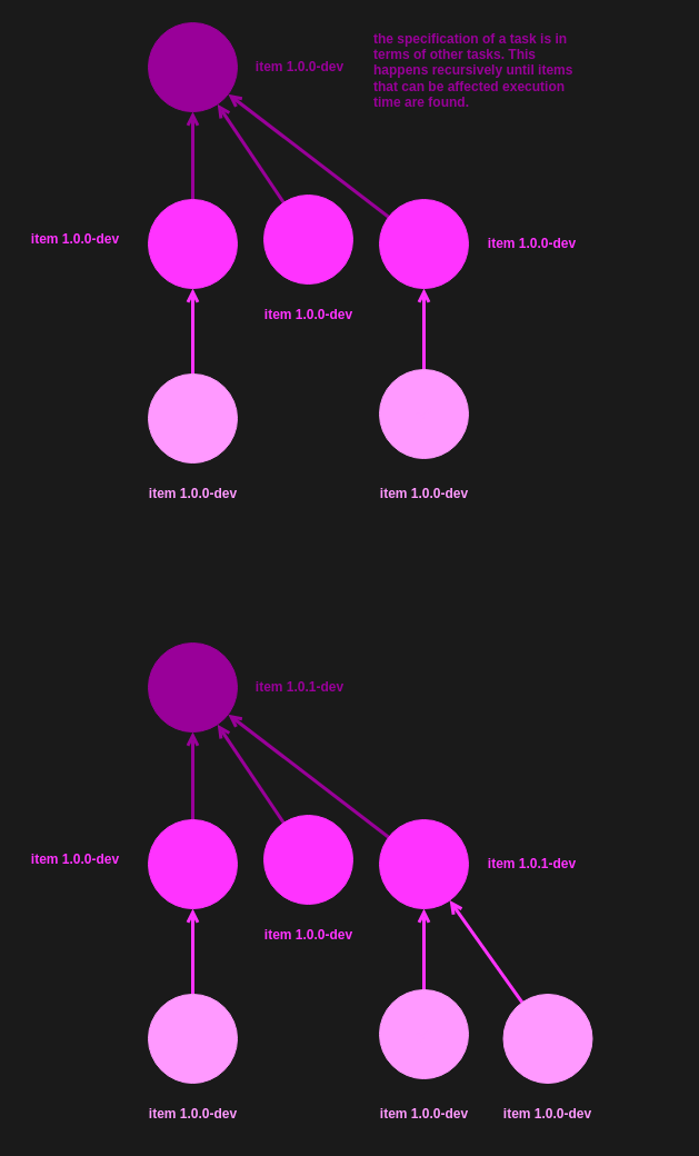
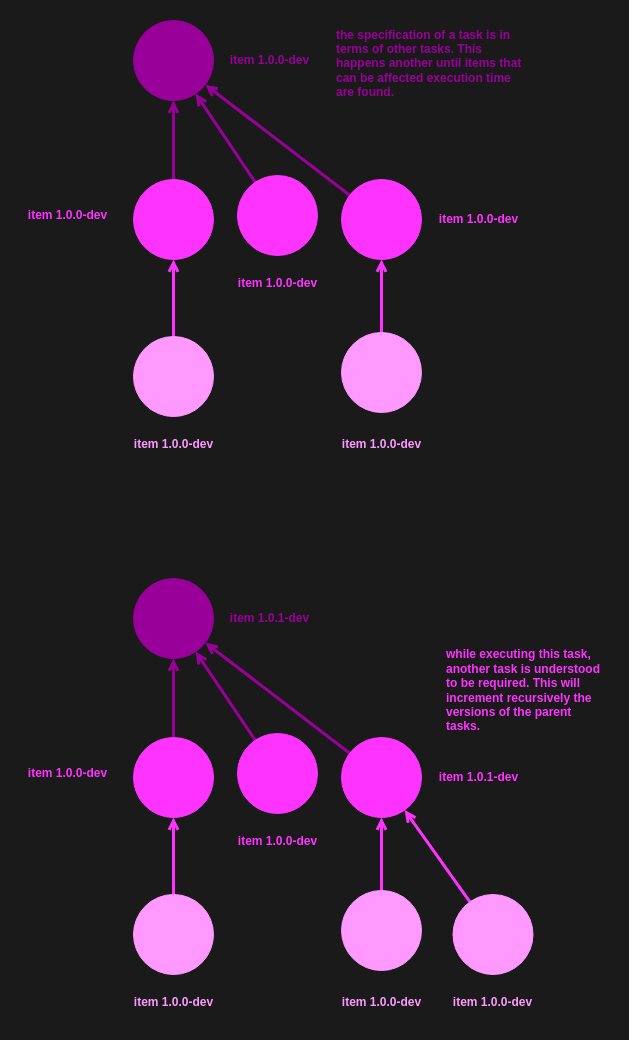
  <mxCell id="0" />
  <mxCell id="1" parent="0" />
  <mxCell id="2" style="edgeStyle=none;html=1;fontColor=#990099;endArrow=none;endFill=0;strokeWidth=3;strokeColor=#990099;startArrow=open;startFill=0;" edge="1" parent="1" source="7" target="4"><mxGeometry relative="1" as="geometry"><mxPoint x="80" y="145" as="sourcePoint" /></mxGeometry></mxCell>
  <mxCell id="3" style="edgeStyle=none;html=1;fontColor=#FF33FF;endArrow=none;endFill=0;strokeColor=#FF33FF;strokeWidth=3;startArrow=open;startFill=0;" edge="1" parent="1" source="4" target="15"><mxGeometry relative="1" as="geometry" /></mxCell>
  <mxCell id="4" value="" style="ellipse;whiteSpace=wrap;html=1;aspect=fixed;fillColor=#FF33FF;strokeColor=#FF33FF;" vertex="1" parent="1"><mxGeometry x="133" y="179" width="80" height="80" as="geometry" /></mxCell>
  <mxCell id="5" style="edgeStyle=none;html=1;fontColor=#990099;endArrow=none;endFill=0;strokeColor=#990099;strokeWidth=3;startArrow=open;startFill=0;" edge="1" parent="1" source="7" target="9"><mxGeometry relative="1" as="geometry" /></mxCell>
  <mxCell id="6" style="edgeStyle=none;html=1;fontColor=#990099;endArrow=none;endFill=0;strokeColor=#990099;strokeWidth=3;startArrow=open;startFill=0;" edge="1" parent="1" source="7" target="11"><mxGeometry relative="1" as="geometry" /></mxCell>
  <mxCell id="7" value="" style="ellipse;whiteSpace=wrap;html=1;aspect=fixed;fillColor=#990099;strokeColor=#990099;" vertex="1" parent="1"><mxGeometry x="133" y="20" width="80" height="80" as="geometry" /></mxCell>
  <mxCell id="8" value="item 1.0.0-dev" style="text;html=1;strokeColor=none;fillColor=none;align=center;verticalAlign=middle;whiteSpace=wrap;rounded=0;fontColor=#990099;fontStyle=1" vertex="1" parent="1"><mxGeometry x="222" y="43.5" width="95" height="33" as="geometry" /></mxCell>
  <mxCell id="9" value="" style="ellipse;whiteSpace=wrap;html=1;aspect=fixed;fillColor=#FF33FF;strokeColor=#FF33FF;" vertex="1" parent="1"><mxGeometry x="237" y="175" width="80" height="80" as="geometry" /></mxCell>
  <mxCell id="10" style="edgeStyle=none;html=1;fontColor=#FF33FF;endArrow=none;endFill=0;strokeColor=#FF33FF;strokeWidth=3;startArrow=open;startFill=0;" edge="1" parent="1" source="11" target="16"><mxGeometry relative="1" as="geometry" /></mxCell>
  <mxCell id="11" value="" style="ellipse;whiteSpace=wrap;html=1;aspect=fixed;fillColor=#FF33FF;strokeColor=#FF33FF;" vertex="1" parent="1"><mxGeometry x="341" y="179" width="80" height="80" as="geometry" /></mxCell>
  <mxCell id="12" value="item 1.0.0-dev" style="text;html=1;strokeColor=none;fillColor=none;align=center;verticalAlign=middle;whiteSpace=wrap;rounded=0;fontColor=#FF33FF;fontStyle=1" vertex="1" parent="1"><mxGeometry x="20" y="198.5" width="95" height="33" as="geometry" /></mxCell>
  <mxCell id="13" value="item 1.0.0-dev" style="text;html=1;strokeColor=none;fillColor=none;align=center;verticalAlign=middle;whiteSpace=wrap;rounded=0;fontColor=#FF33FF;fontStyle=1" vertex="1" parent="1"><mxGeometry x="229.5" y="266" width="95" height="33" as="geometry" /></mxCell>
  <mxCell id="14" value="item 1.0.0-dev" style="text;html=1;strokeColor=none;fillColor=none;align=center;verticalAlign=middle;whiteSpace=wrap;rounded=0;fontColor=#FF33FF;fontStyle=1" vertex="1" parent="1"><mxGeometry x="431" y="202.5" width="95" height="33" as="geometry" /></mxCell>
  <mxCell id="15" value="" style="ellipse;whiteSpace=wrap;html=1;aspect=fixed;fillColor=#FF99FF;strokeColor=#FF99FF;" vertex="1" parent="1"><mxGeometry x="133" y="336" width="80" height="80" as="geometry" /></mxCell>
  <mxCell id="16" value="" style="ellipse;whiteSpace=wrap;html=1;aspect=fixed;fillColor=#FF99FF;strokeColor=#FF99FF;" vertex="1" parent="1"><mxGeometry x="341" y="332" width="80" height="80" as="geometry" /></mxCell>
  <mxCell id="17" value="item 1.0.0-dev" style="text;html=1;strokeColor=none;fillColor=none;align=center;verticalAlign=middle;whiteSpace=wrap;rounded=0;fontColor=#FF99FF;fontStyle=1" vertex="1" parent="1"><mxGeometry x="125.5" y="427" width="95" height="33" as="geometry" /></mxCell>
  <mxCell id="18" value="item 1.0.0-dev" style="text;html=1;strokeColor=none;fillColor=none;align=center;verticalAlign=middle;whiteSpace=wrap;rounded=0;fontColor=#FF99FF;fontStyle=1" vertex="1" parent="1"><mxGeometry x="333.5" y="427" width="95" height="33" as="geometry" /></mxCell>
  <mxCell id="19" style="edgeStyle=none;html=1;fontColor=#990099;endArrow=none;endFill=0;strokeWidth=3;strokeColor=#990099;startArrow=open;startFill=0;" edge="1" parent="1" source="24" target="21"><mxGeometry relative="1" as="geometry"><mxPoint x="56" y="702" as="sourcePoint" /></mxGeometry></mxCell>
  <mxCell id="20" style="edgeStyle=none;html=1;fontColor=#FF33FF;endArrow=none;endFill=0;strokeColor=#FF33FF;strokeWidth=3;startArrow=open;startFill=0;" edge="1" parent="1" source="21" target="33"><mxGeometry relative="1" as="geometry" /></mxCell>
  <mxCell id="21" value="" style="ellipse;whiteSpace=wrap;html=1;aspect=fixed;fillColor=#FF33FF;strokeColor=#FF33FF;" vertex="1" parent="1"><mxGeometry x="133" y="737" width="80" height="80" as="geometry" /></mxCell>
  <mxCell id="22" style="edgeStyle=none;html=1;fontColor=#990099;endArrow=none;endFill=0;strokeColor=#990099;strokeWidth=3;startArrow=open;startFill=0;" edge="1" parent="1" source="24" target="26"><mxGeometry relative="1" as="geometry" /></mxCell>
  <mxCell id="23" style="edgeStyle=none;html=1;fontColor=#990099;endArrow=none;endFill=0;strokeColor=#990099;strokeWidth=3;startArrow=open;startFill=0;" edge="1" parent="1" source="24" target="29"><mxGeometry relative="1" as="geometry" /></mxCell>
  <mxCell id="24" value="" style="ellipse;whiteSpace=wrap;html=1;aspect=fixed;fillColor=#990099;strokeColor=#990099;" vertex="1" parent="1"><mxGeometry x="133" y="578" width="80" height="80" as="geometry" /></mxCell>
  <mxCell id="25" value="item 1.0.1-dev" style="text;html=1;strokeColor=none;fillColor=none;align=center;verticalAlign=middle;whiteSpace=wrap;rounded=0;fontColor=#990099;fontStyle=1" vertex="1" parent="1"><mxGeometry x="222" y="601.5" width="95" height="33" as="geometry" /></mxCell>
  <mxCell id="26" value="" style="ellipse;whiteSpace=wrap;html=1;aspect=fixed;fillColor=#FF33FF;strokeColor=#FF33FF;" vertex="1" parent="1"><mxGeometry x="237" y="733" width="80" height="80" as="geometry" /></mxCell>
  <mxCell id="27" style="edgeStyle=none;html=1;fontColor=#FF33FF;endArrow=none;endFill=0;strokeColor=#FF33FF;strokeWidth=3;startArrow=open;startFill=0;" edge="1" parent="1" source="29" target="34"><mxGeometry relative="1" as="geometry" /></mxCell>
  <mxCell id="28" style="edgeStyle=none;html=1;fontColor=#FF33FF;endArrow=none;endFill=0;strokeColor=#FF33FF;strokeWidth=3;startArrow=open;startFill=0;" edge="1" parent="1" source="29" target="35"><mxGeometry relative="1" as="geometry" /></mxCell>
  <mxCell id="29" value="" style="ellipse;whiteSpace=wrap;html=1;aspect=fixed;fillColor=#FF33FF;strokeColor=#FF33FF;" vertex="1" parent="1"><mxGeometry x="341" y="737" width="80" height="80" as="geometry" /></mxCell>
  <mxCell id="30" value="item 1.0.0-dev" style="text;html=1;strokeColor=none;fillColor=none;align=center;verticalAlign=middle;whiteSpace=wrap;rounded=0;fontColor=#FF33FF;fontStyle=1" vertex="1" parent="1"><mxGeometry x="20" y="756.5" width="95" height="33" as="geometry" /></mxCell>
  <mxCell id="31" value="item 1.0.0-dev" style="text;html=1;strokeColor=none;fillColor=none;align=center;verticalAlign=middle;whiteSpace=wrap;rounded=0;fontColor=#FF33FF;fontStyle=1" vertex="1" parent="1"><mxGeometry x="229.5" y="824" width="95" height="33" as="geometry" /></mxCell>
  <mxCell id="32" value="item 1.0.1-dev" style="text;html=1;strokeColor=none;fillColor=none;align=center;verticalAlign=middle;whiteSpace=wrap;rounded=0;fontColor=#FF33FF;fontStyle=1" vertex="1" parent="1"><mxGeometry x="431" y="760.5" width="95" height="33" as="geometry" /></mxCell>
  <mxCell id="33" value="" style="ellipse;whiteSpace=wrap;html=1;aspect=fixed;fillColor=#FF99FF;strokeColor=#FF99FF;" vertex="1" parent="1"><mxGeometry x="133" y="894" width="80" height="80" as="geometry" /></mxCell>
  <mxCell id="34" value="" style="ellipse;whiteSpace=wrap;html=1;aspect=fixed;fillColor=#FF99FF;strokeColor=#FF99FF;" vertex="1" parent="1"><mxGeometry x="341" y="890" width="80" height="80" as="geometry" /></mxCell>
  <mxCell id="35" value="" style="ellipse;whiteSpace=wrap;html=1;aspect=fixed;fillColor=#FF99FF;strokeColor=#FF99FF;" vertex="1" parent="1"><mxGeometry x="452.5" y="894" width="80" height="80" as="geometry" /></mxCell>
  <mxCell id="36" value="item 1.0.0-dev" style="text;html=1;strokeColor=none;fillColor=none;align=center;verticalAlign=middle;whiteSpace=wrap;rounded=0;fontColor=#FF99FF;fontStyle=1" vertex="1" parent="1"><mxGeometry x="125.5" y="985" width="95" height="33" as="geometry" /></mxCell>
  <mxCell id="37" value="item 1.0.0-dev" style="text;html=1;strokeColor=none;fillColor=none;align=center;verticalAlign=middle;whiteSpace=wrap;rounded=0;fontColor=#FF99FF;fontStyle=1" vertex="1" parent="1"><mxGeometry x="333.5" y="985" width="95" height="33" as="geometry" /></mxCell>
  <mxCell id="38" value="item 1.0.0-dev" style="text;html=1;strokeColor=none;fillColor=none;align=center;verticalAlign=middle;whiteSpace=wrap;rounded=0;fontColor=#FF99FF;fontStyle=1" vertex="1" parent="1"><mxGeometry x="445" y="985" width="95" height="33" as="geometry" /></mxCell>
- <mxCell id="39" value="the specification of a task is in terms of other tasks. This happens recursively until items that can be affected execution time are found." style="text;html=1;strokeColor=none;fillColor=none;align=left;verticalAlign=middle;whiteSpace=wrap;rounded=0;fontColor=#990099;fontStyle=1" vertex="1" parent="1"><mxGeometry x="333.5" y="25" width="195" height="75" as="geometry" /></mxCell>
+ <mxCell id="39" value="the specification of a task is in terms of other tasks. This happens another until items that can be affected execution time are found." style="text;html=1;strokeColor=none;fillColor=none;align=left;verticalAlign=middle;whiteSpace=wrap;rounded=0;fontColor=#990099;fontStyle=1" vertex="1" parent="1"><mxGeometry x="333.5" y="25" width="195" height="75" as="geometry" /></mxCell>
  <mxCell id="40" value="✔️" style="text;html=1;strokeColor=none;fillColor=none;align=center;verticalAlign=middle;whiteSpace=wrap;rounded=0;fontColor=#FF99FF;fontSize=16;" vertex="1" parent="1"><mxGeometry x="366.5" y="356" width="29" height="32" as="geometry" /></mxCell>
+ <mxCell id="41" value="while executing this task, another task is understood to be required. This will increment recursively the versions of the parent tasks." style="text;html=1;strokeColor=none;fillColor=none;align=left;verticalAlign=middle;whiteSpace=wrap;rounded=0;fontColor=#FF33FF;fontStyle=1" vertex="1" parent="1"><mxGeometry x="443.75" y="647" width="163" height="86" as="geometry" /></mxCell>
  <mxCell id="42" value="✔️" style="text;html=1;strokeColor=none;fillColor=none;align=center;verticalAlign=middle;whiteSpace=wrap;rounded=0;fontColor=#FF99FF;fontSize=16;" vertex="1" parent="1"><mxGeometry x="366.5" y="914" width="29" height="32" as="geometry" /></mxCell>
